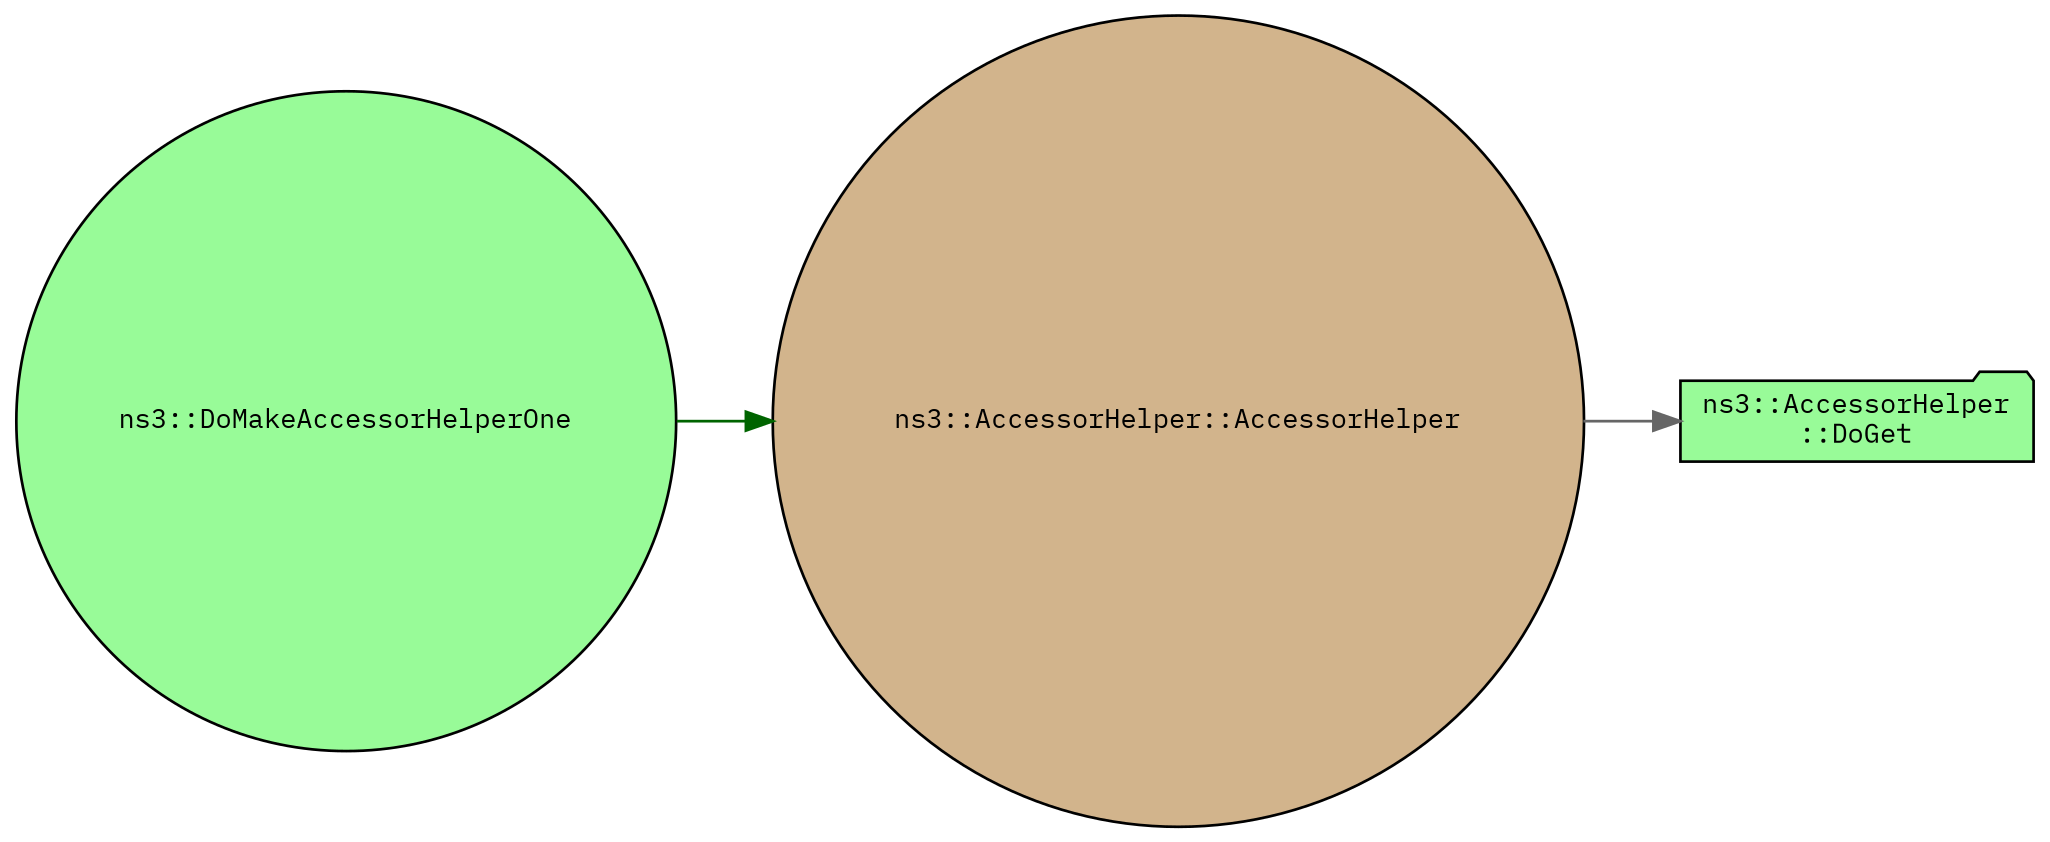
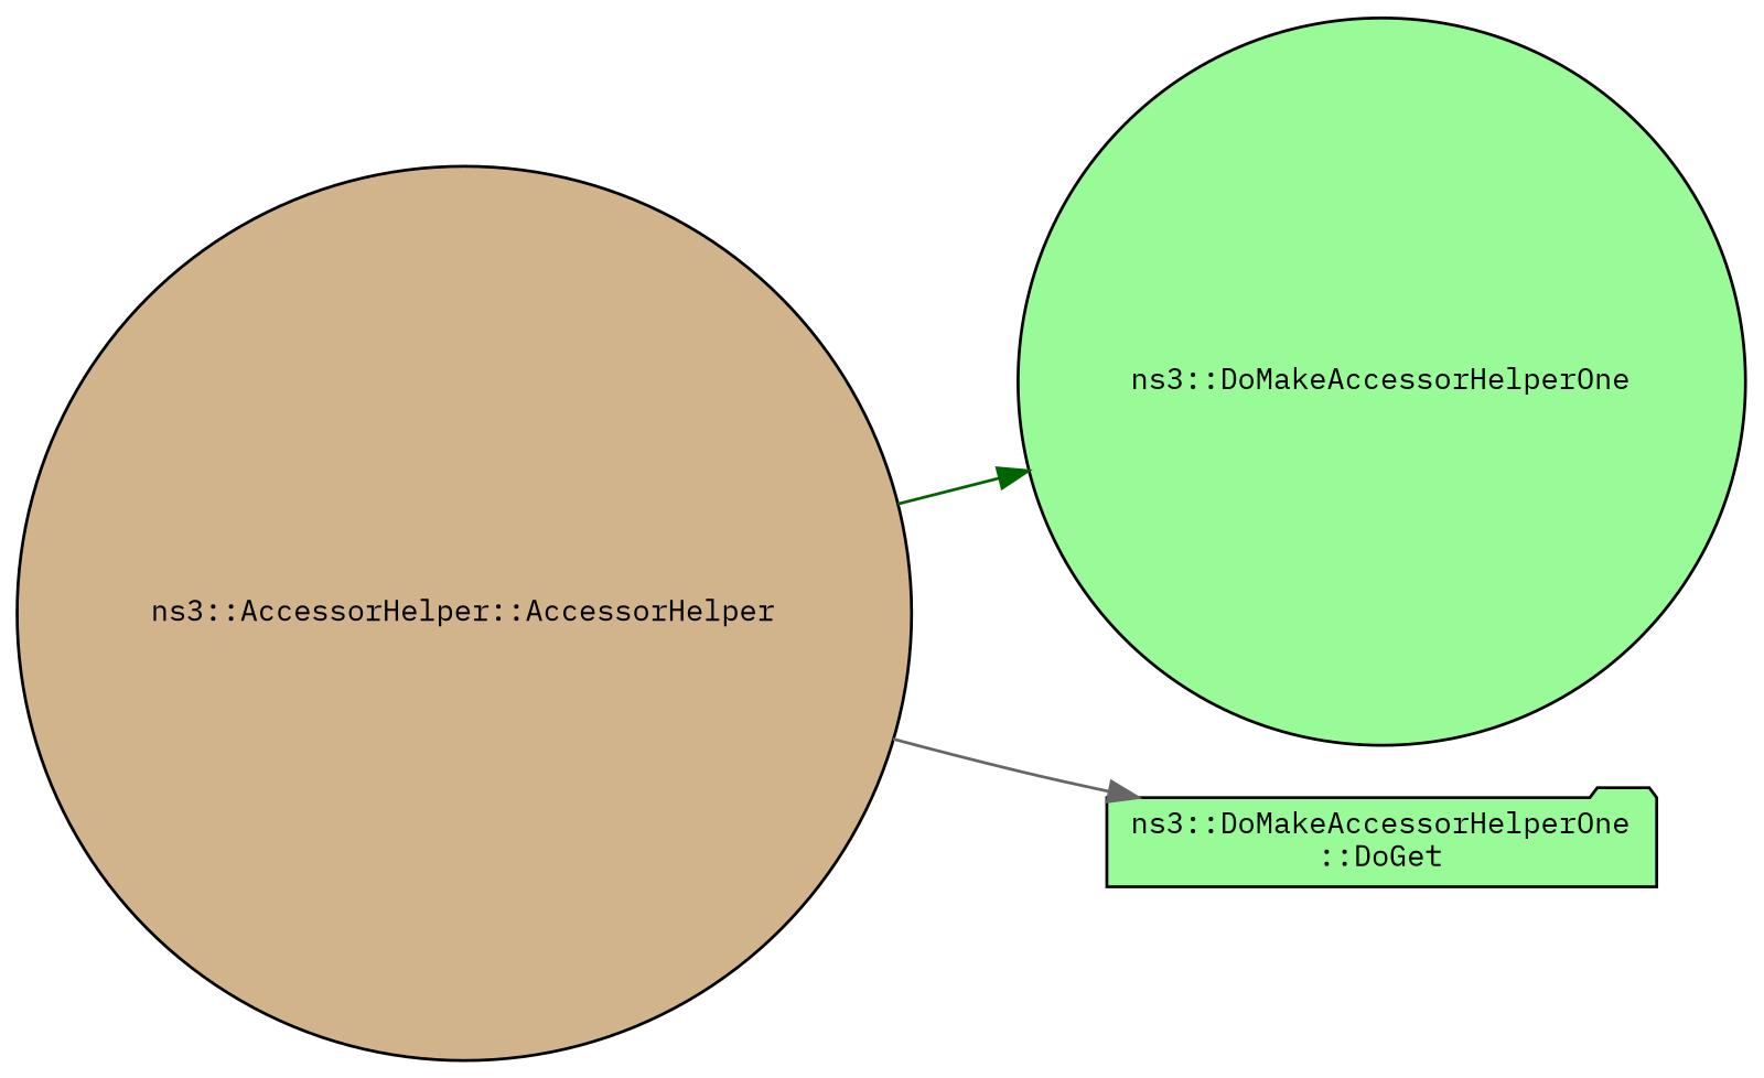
  digraph {
    fontname="IBM Plex Mono"
    rankdir=LR
    node [color=black fillcolor=palegreen fontname="IBM Plex Mono" fontsize=10 shape=circle style=filled]
    edge [fontname="IBM Plex Mono" fontsize=10 labelfontname=Helvetica labelfontsize=10 style=solid]
    n1 [fontcolor=black height=0.2 label="ns3::DoMakeAccessorHelperOne" width=0.4]
    n2 [fillcolor=tan height=0.2 label="ns3::AccessorHelper::AccessorHelper" width=0.4]
-   n3 [height=0.2 label="ns3::AccessorHelper\l::DoGet" shape=folder width=0.4]
-   n1 -> n2 [color=darkgreen]
+   n3 [height=0.2 label="ns3::DoMakeAccessorHelperOne\l::DoGet" shape=folder width=0.4]
+   n2 -> n1 [color=darkgreen]
    n2 -> n3 [color=gray40]
  }
